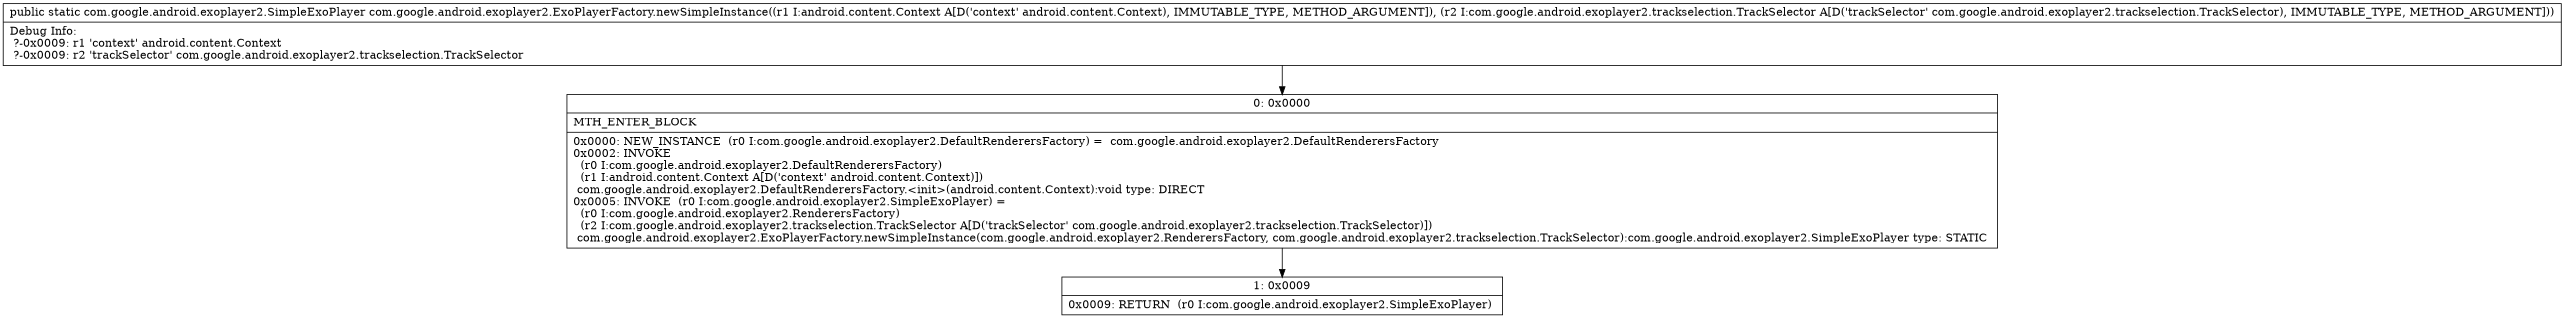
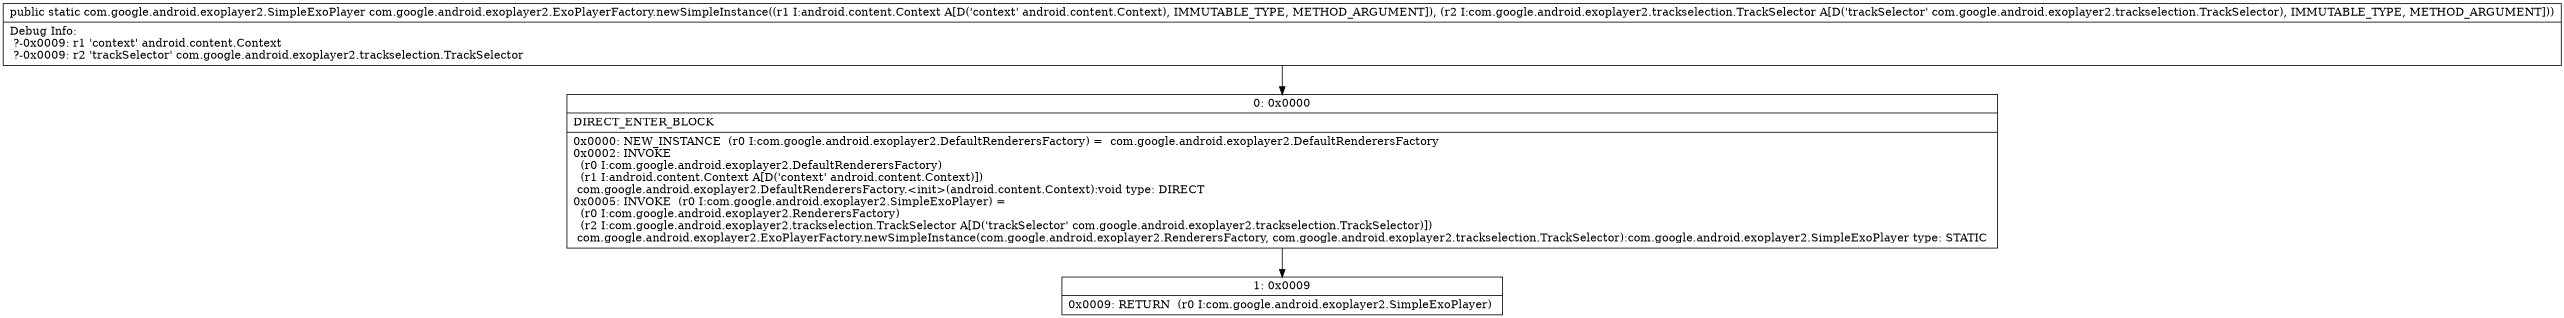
  digraph {
    node [shape=record]
-   n1 [label="{0\:\ 0x0000|MTH_ENTER_BLOCK\l|0x0000: NEW_INSTANCE  (r0 I:com.google.android.exoplayer2.DefaultRenderersFactory) =  com.google.android.exoplayer2.DefaultRenderersFactory \l0x0002: INVOKE  \l  (r0 I:com.google.android.exoplayer2.DefaultRenderersFactory)\l  (r1 I:android.content.Context A[D('context' android.content.Context)])\l com.google.android.exoplayer2.DefaultRenderersFactory.\<init\>(android.content.Context):void type: DIRECT \l0x0005: INVOKE  (r0 I:com.google.android.exoplayer2.SimpleExoPlayer) = \l  (r0 I:com.google.android.exoplayer2.RenderersFactory)\l  (r2 I:com.google.android.exoplayer2.trackselection.TrackSelector A[D('trackSelector' com.google.android.exoplayer2.trackselection.TrackSelector)])\l com.google.android.exoplayer2.ExoPlayerFactory.newSimpleInstance(com.google.android.exoplayer2.RenderersFactory, com.google.android.exoplayer2.trackselection.TrackSelector):com.google.android.exoplayer2.SimpleExoPlayer type: STATIC \l}"]
+   n1 [label="{0\:\ 0x0000|DIRECT_ENTER_BLOCK\l|0x0000: NEW_INSTANCE  (r0 I:com.google.android.exoplayer2.DefaultRenderersFactory) =  com.google.android.exoplayer2.DefaultRenderersFactory \l0x0002: INVOKE  \l  (r0 I:com.google.android.exoplayer2.DefaultRenderersFactory)\l  (r1 I:android.content.Context A[D('context' android.content.Context)])\l com.google.android.exoplayer2.DefaultRenderersFactory.\<init\>(android.content.Context):void type: DIRECT \l0x0005: INVOKE  (r0 I:com.google.android.exoplayer2.SimpleExoPlayer) = \l  (r0 I:com.google.android.exoplayer2.RenderersFactory)\l  (r2 I:com.google.android.exoplayer2.trackselection.TrackSelector A[D('trackSelector' com.google.android.exoplayer2.trackselection.TrackSelector)])\l com.google.android.exoplayer2.ExoPlayerFactory.newSimpleInstance(com.google.android.exoplayer2.RenderersFactory, com.google.android.exoplayer2.trackselection.TrackSelector):com.google.android.exoplayer2.SimpleExoPlayer type: STATIC \l}"]
    n2 [label="{1\:\ 0x0009|0x0009: RETURN  (r0 I:com.google.android.exoplayer2.SimpleExoPlayer) \l}"]
    n3 [label="{public static com.google.android.exoplayer2.SimpleExoPlayer com.google.android.exoplayer2.ExoPlayerFactory.newSimpleInstance((r1 I:android.content.Context A[D('context' android.content.Context), IMMUTABLE_TYPE, METHOD_ARGUMENT]), (r2 I:com.google.android.exoplayer2.trackselection.TrackSelector A[D('trackSelector' com.google.android.exoplayer2.trackselection.TrackSelector), IMMUTABLE_TYPE, METHOD_ARGUMENT]))  | Debug Info:\l  ?\-0x0009: r1 'context' android.content.Context\l  ?\-0x0009: r2 'trackSelector' com.google.android.exoplayer2.trackselection.TrackSelector\l}"]
    n1 -> n2
    n3 -> n1
  }
